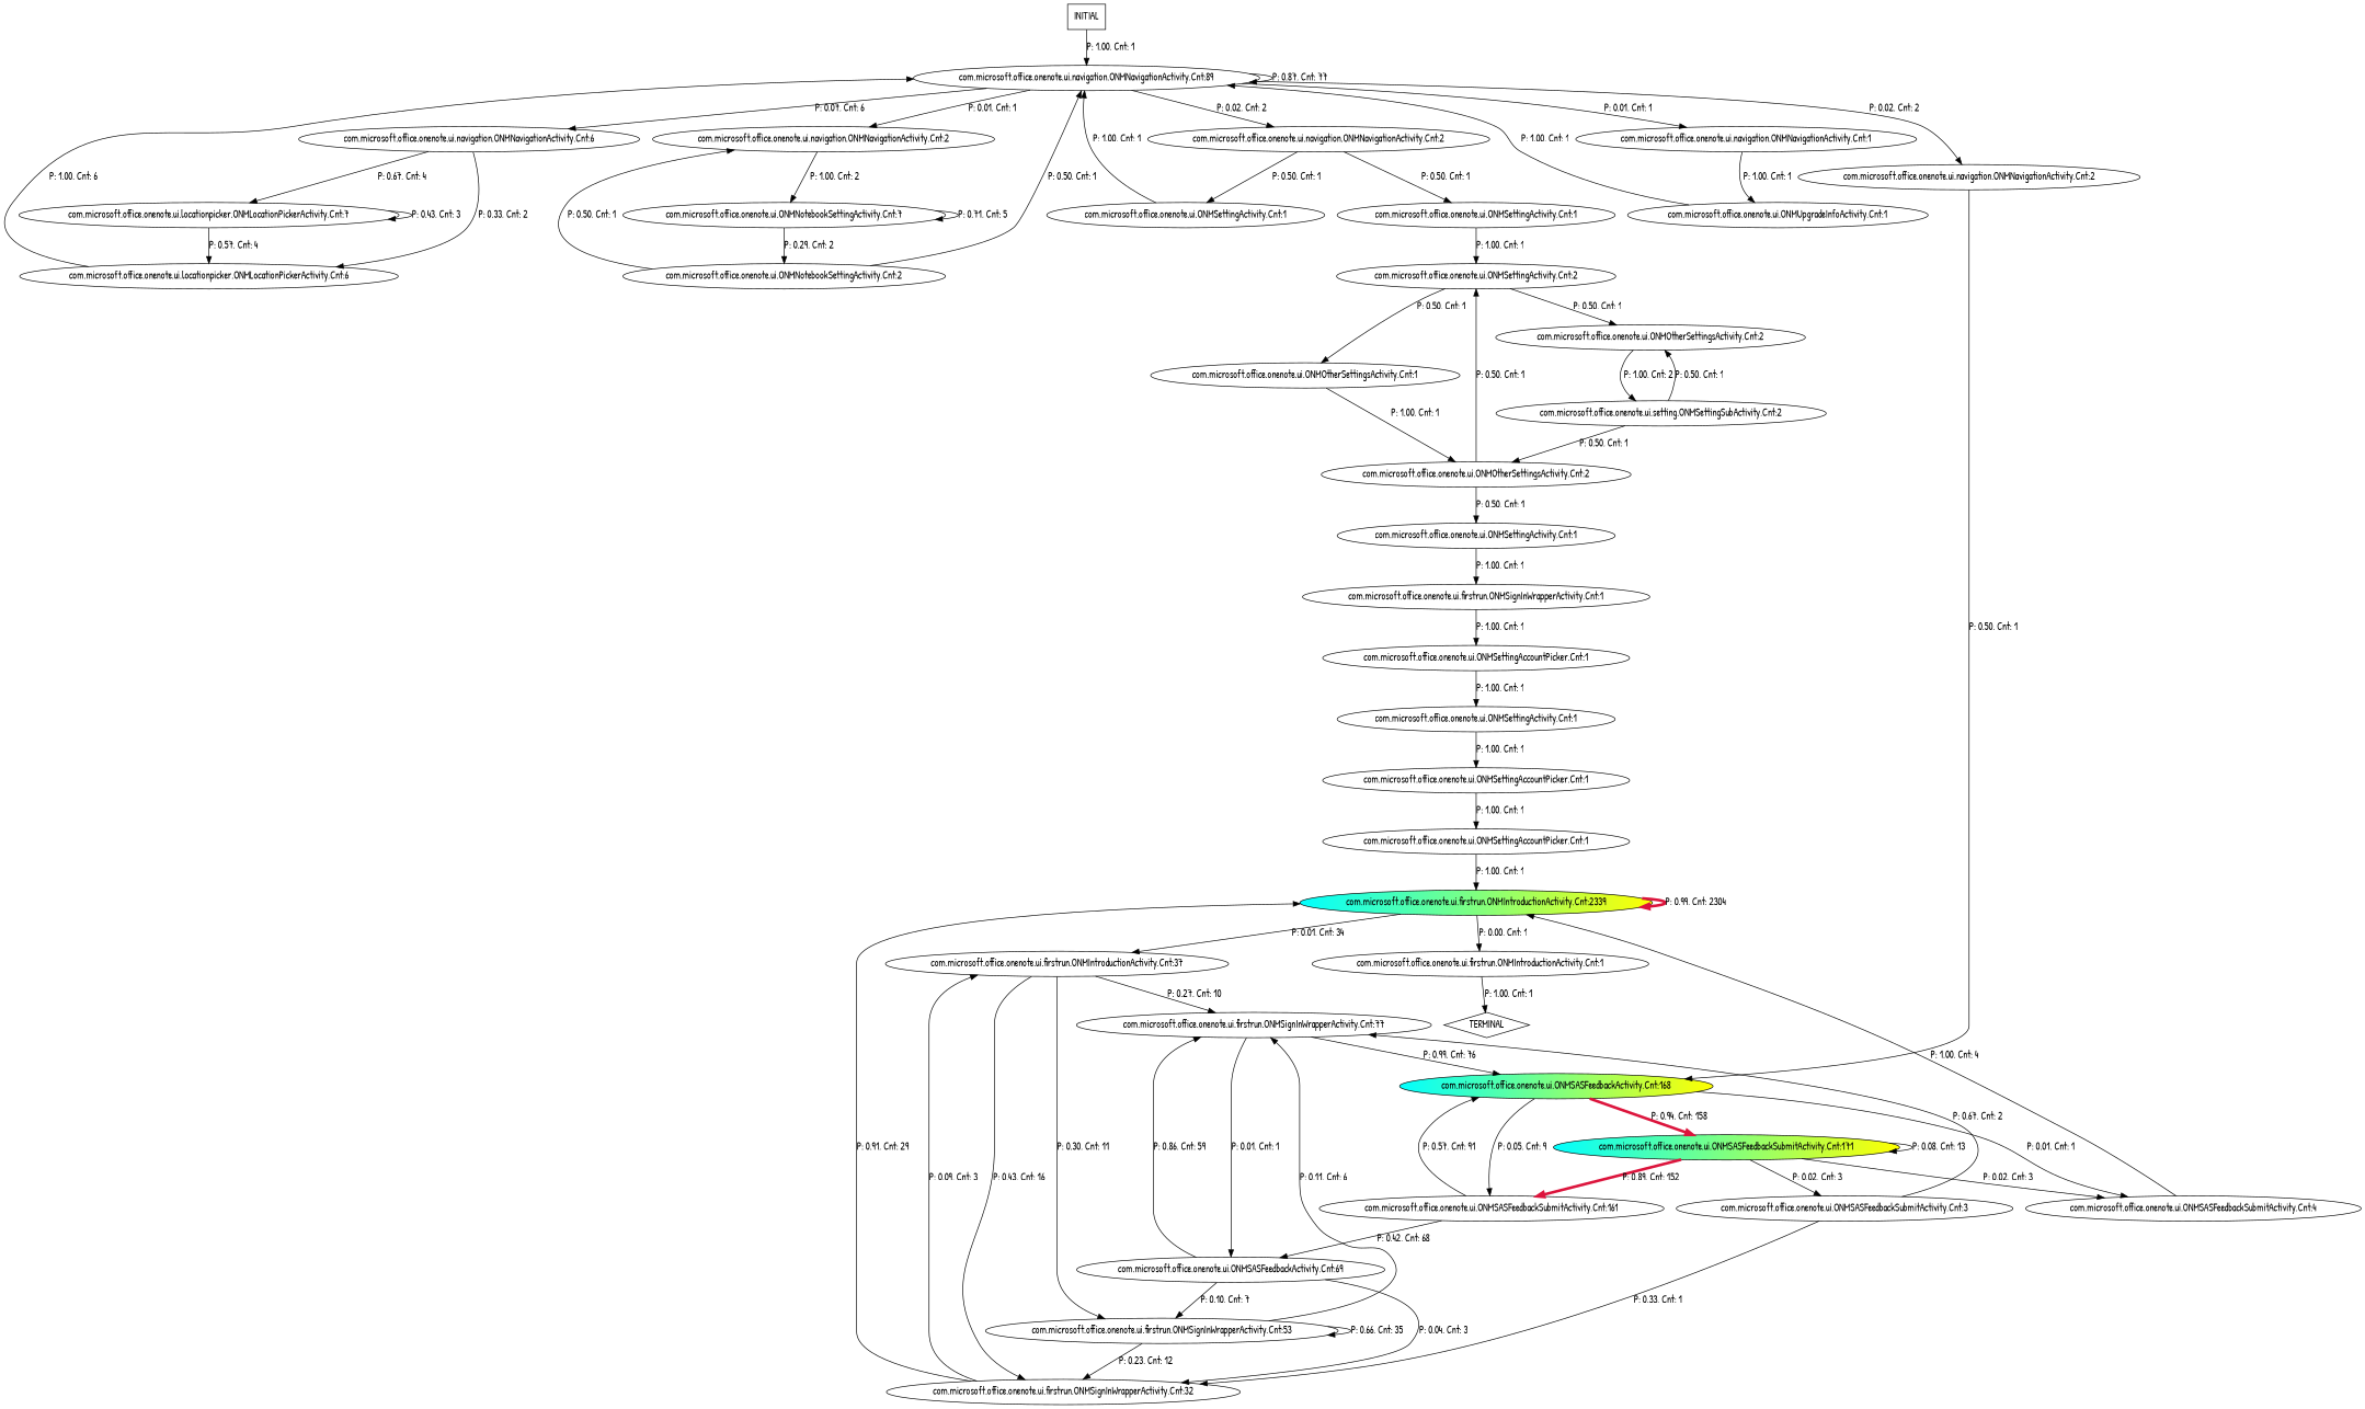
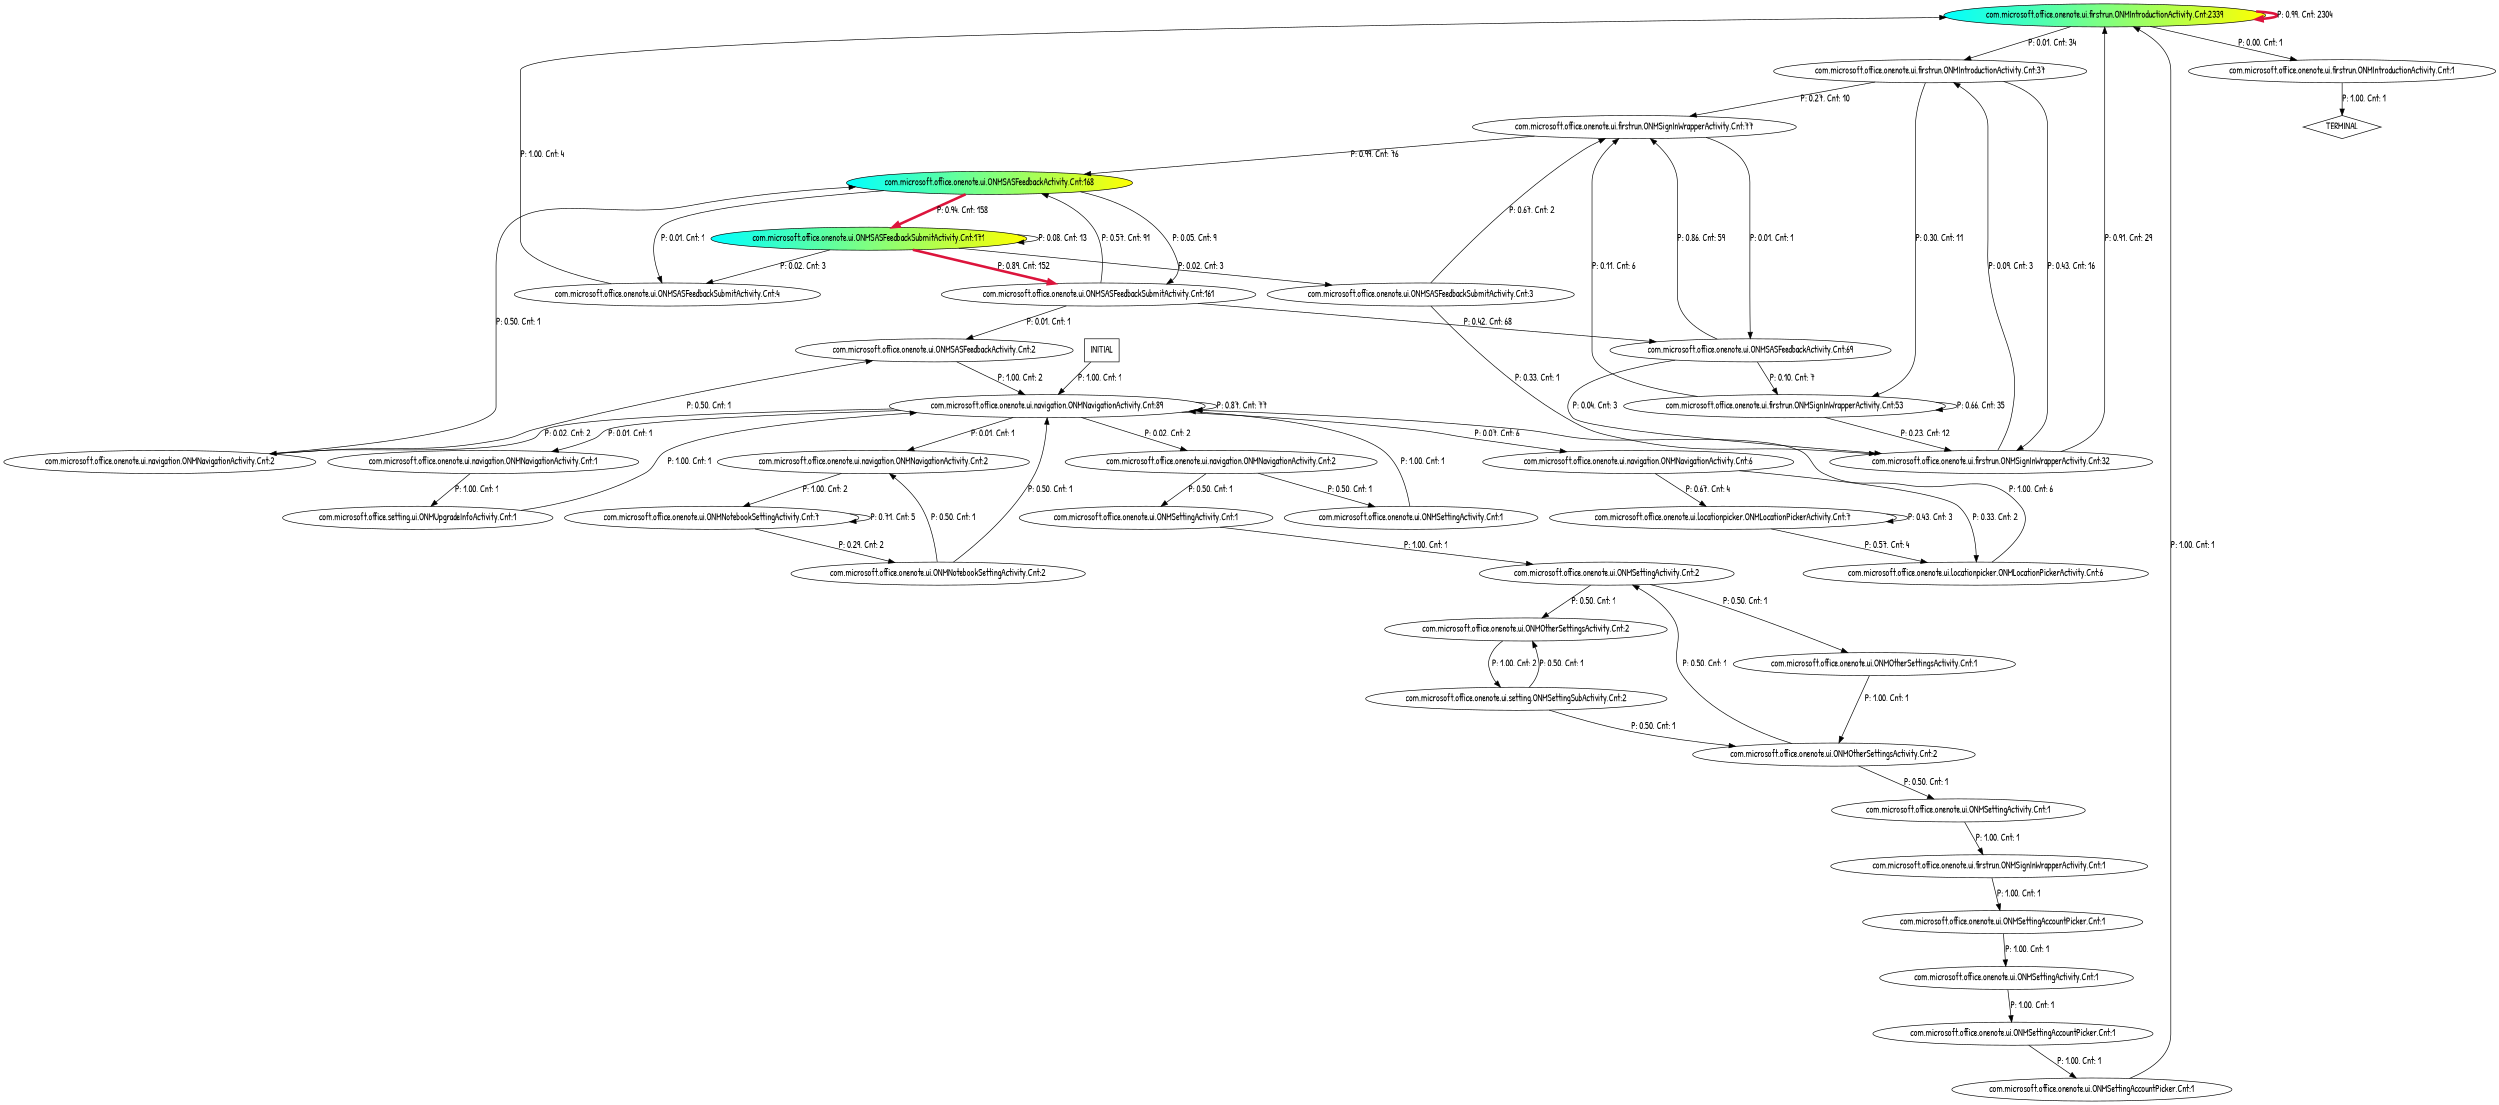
  digraph {
    fontname="Patrick Hand"
    node [fontname="Patrick Hand"]
    edge [fontname="Patrick Hand"]
    n1 [fillcolor="cyan:yellow" label="com.microsoft.office.onenote.ui.firstrun.ONMIntroductionActivity,Cnt:2339" style=filled]
    n2 [label="com.microsoft.office.onenote.ui.firstrun.ONMIntroductionActivity,Cnt:37"]
    n3 [label="com.microsoft.office.onenote.ui.firstrun.ONMIntroductionActivity,Cnt:1"]
    n4 [label="com.microsoft.office.onenote.ui.firstrun.ONMSignInWrapperActivity,Cnt:77"]
    n5 [label="com.microsoft.office.onenote.ui.firstrun.ONMSignInWrapperActivity,Cnt:53"]
    n6 [label="com.microsoft.office.onenote.ui.firstrun.ONMSignInWrapperActivity,Cnt:32"]
    n7 [label=TERMINAL shape=diamond]
    n8 [fillcolor="cyan:yellow" label="com.microsoft.office.onenote.ui.ONMSASFeedbackSubmitActivity,Cnt:171" style=filled]
    n9 [label="com.microsoft.office.onenote.ui.ONMSASFeedbackSubmitActivity,Cnt:161"]
    n10 [label="com.microsoft.office.onenote.ui.ONMSASFeedbackSubmitActivity,Cnt:4"]
    n11 [label="com.microsoft.office.onenote.ui.ONMSASFeedbackSubmitActivity,Cnt:3"]
    n12 [fillcolor="cyan:yellow" label="com.microsoft.office.onenote.ui.ONMSASFeedbackActivity,Cnt:168" style=filled]
    n13 [label="com.microsoft.office.onenote.ui.ONMSASFeedbackActivity,Cnt:69"]
+   n14 [label="com.microsoft.office.onenote.ui.ONMSASFeedbackActivity,Cnt:2"]
    n15 [label="com.microsoft.office.onenote.ui.navigation.ONMNavigationActivity,Cnt:89"]
    n16 [label="com.microsoft.office.onenote.ui.navigation.ONMNavigationActivity,Cnt:6"]
    n17 [label="com.microsoft.office.onenote.ui.navigation.ONMNavigationActivity,Cnt:2"]
    n18 [label="com.microsoft.office.onenote.ui.navigation.ONMNavigationActivity,Cnt:2"]
    n19 [label="com.microsoft.office.onenote.ui.navigation.ONMNavigationActivity,Cnt:2"]
    n20 [label="com.microsoft.office.onenote.ui.navigation.ONMNavigationActivity,Cnt:1"]
    n21 [label="com.microsoft.office.onenote.ui.locationpicker.ONMLocationPickerActivity,Cnt:7"]
    n22 [label="com.microsoft.office.onenote.ui.locationpicker.ONMLocationPickerActivity,Cnt:6"]
    n23 [label="com.microsoft.office.onenote.ui.ONMNotebookSettingActivity,Cnt:7"]
    n24 [label="com.microsoft.office.onenote.ui.ONMSettingActivity,Cnt:1"]
    n25 [label="com.microsoft.office.onenote.ui.ONMSettingActivity,Cnt:1"]
-   n26 [label="com.microsoft.office.onenote.ui.ONMUpgradeInfoActivity,Cnt:1"]
+   n26 [label="com.microsoft.office.setting.ui.ONMUpgradeInfoActivity,Cnt:1"]
    n27 [label="com.microsoft.office.onenote.ui.ONMNotebookSettingActivity,Cnt:2"]
    n28 [label="com.microsoft.office.onenote.ui.ONMOtherSettingsActivity,Cnt:2"]
    n29 [label="com.microsoft.office.onenote.ui.setting.ONMSettingSubActivity,Cnt:2"]
    n30 [label="com.microsoft.office.onenote.ui.ONMOtherSettingsActivity,Cnt:2"]
    n31 [label="com.microsoft.office.onenote.ui.ONMSettingActivity,Cnt:2"]
    n32 [label="com.microsoft.office.onenote.ui.ONMSettingActivity,Cnt:1"]
    n33 [label="com.microsoft.office.onenote.ui.ONMOtherSettingsActivity,Cnt:1"]
    n34 [label="com.microsoft.office.onenote.ui.firstrun.ONMSignInWrapperActivity,Cnt:1"]
    n35 [label="com.microsoft.office.onenote.ui.ONMSettingAccountPicker,Cnt:1"]
    n36 [label="com.microsoft.office.onenote.ui.ONMSettingAccountPicker,Cnt:1"]
    n37 [label="com.microsoft.office.onenote.ui.ONMSettingAccountPicker,Cnt:1"]
    n38 [label="com.microsoft.office.onenote.ui.ONMSettingActivity,Cnt:1"]
    n39 [label=INITIAL shape=box]
    n1 -> n1 [color=crimson label="P: 0.99, Cnt: 2304" penwidth=4]
    n1 -> n2 [label="P: 0.01, Cnt: 34"]
    n1 -> n3 [label="P: 0.00, Cnt: 1"]
    n2 -> n4 [label="P: 0.27, Cnt: 10"]
    n2 -> n5 [label="P: 0.30, Cnt: 11"]
    n2 -> n6 [label="P: 0.43, Cnt: 16"]
    n3 -> n7 [label="P: 1.00, Cnt: 1"]
    n4 -> n12 [label="P: 0.99, Cnt: 76"]
    n4 -> n13 [label="P: 0.01, Cnt: 1"]
    n5 -> n4 [label="P: 0.11, Cnt: 6"]
    n5 -> n5 [label="P: 0.66, Cnt: 35"]
    n5 -> n6 [label="P: 0.23, Cnt: 12"]
    n6 -> n1 [label="P: 0.91, Cnt: 29"]
    n6 -> n2 [label="P: 0.09, Cnt: 3"]
    n8 -> n8 [label="P: 0.08, Cnt: 13"]
    n8 -> n9 [color=crimson label="P: 0.89, Cnt: 152" penwidth=4]
    n8 -> n10 [label="P: 0.02, Cnt: 3"]
    n8 -> n11 [label="P: 0.02, Cnt: 3"]
    n9 -> n12 [label="P: 0.57, Cnt: 91"]
    n9 -> n13 [label="P: 0.42, Cnt: 68"]
+   n9 -> n14 [label="P: 0.01, Cnt: 1"]
    n10 -> n1 [label="P: 1.00, Cnt: 4"]
    n11 -> n4 [label="P: 0.67, Cnt: 2"]
    n11 -> n6 [label="P: 0.33, Cnt: 1"]
    n12 -> n8 [color=crimson label="P: 0.94, Cnt: 158" penwidth=4]
    n12 -> n9 [label="P: 0.05, Cnt: 9"]
    n12 -> n10 [label="P: 0.01, Cnt: 1"]
    n13 -> n4 [label="P: 0.86, Cnt: 59"]
    n13 -> n5 [label="P: 0.10, Cnt: 7"]
    n13 -> n6 [label="P: 0.04, Cnt: 3"]
+   n14 -> n15 [label="P: 1.00, Cnt: 2"]
    n15 -> n15 [label="P: 0.87, Cnt: 77"]
    n15 -> n16 [label="P: 0.07, Cnt: 6"]
    n15 -> n17 [label="P: 0.01, Cnt: 1"]
    n15 -> n18 [label="P: 0.02, Cnt: 2"]
    n15 -> n19 [label="P: 0.02, Cnt: 2"]
    n15 -> n20 [label="P: 0.01, Cnt: 1"]
    n16 -> n21 [label="P: 0.67, Cnt: 4"]
    n16 -> n22 [label="P: 0.33, Cnt: 2"]
    n17 -> n23 [label="P: 1.00, Cnt: 2"]
    n18 -> n12 [label="P: 0.50, Cnt: 1"]
+   n18 -> n14 [label="P: 0.50, Cnt: 1"]
    n19 -> n24 [label="P: 0.50, Cnt: 1"]
    n19 -> n25 [label="P: 0.50, Cnt: 1"]
    n20 -> n26 [label="P: 1.00, Cnt: 1"]
    n21 -> n21 [label="P: 0.43, Cnt: 3"]
    n21 -> n22 [label="P: 0.57, Cnt: 4"]
    n22 -> n15 [label="P: 1.00, Cnt: 6"]
    n23 -> n23 [label="P: 0.71, Cnt: 5"]
    n23 -> n27 [label="P: 0.29, Cnt: 2"]
    n24 -> n31 [label="P: 1.00, Cnt: 1"]
    n25 -> n15 [label="P: 1.00, Cnt: 1"]
    n26 -> n15 [label="P: 1.00, Cnt: 1"]
    n27 -> n15 [label="P: 0.50, Cnt: 1"]
    n27 -> n17 [label="P: 0.50, Cnt: 1"]
    n28 -> n29 [label="P: 1.00, Cnt: 2"]
    n29 -> n28 [label="P: 0.50, Cnt: 1"]
    n29 -> n30 [label="P: 0.50, Cnt: 1"]
    n30 -> n31 [label="P: 0.50, Cnt: 1"]
    n30 -> n32 [label="P: 0.50, Cnt: 1"]
    n31 -> n28 [label="P: 0.50, Cnt: 1"]
    n31 -> n33 [label="P: 0.50, Cnt: 1"]
    n32 -> n34 [label="P: 1.00, Cnt: 1"]
    n33 -> n30 [label="P: 1.00, Cnt: 1"]
    n34 -> n37 [label="P: 1.00, Cnt: 1"]
    n35 -> n36 [label="P: 1.00, Cnt: 1"]
    n36 -> n1 [label="P: 1.00, Cnt: 1"]
    n37 -> n38 [label="P: 1.00, Cnt: 1"]
    n38 -> n35 [label="P: 1.00, Cnt: 1"]
    n39 -> n15 [label="P: 1.00, Cnt: 1"]
  }
